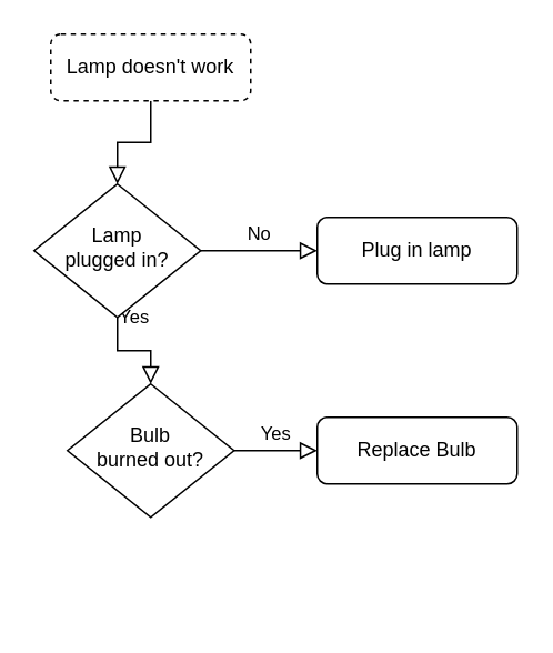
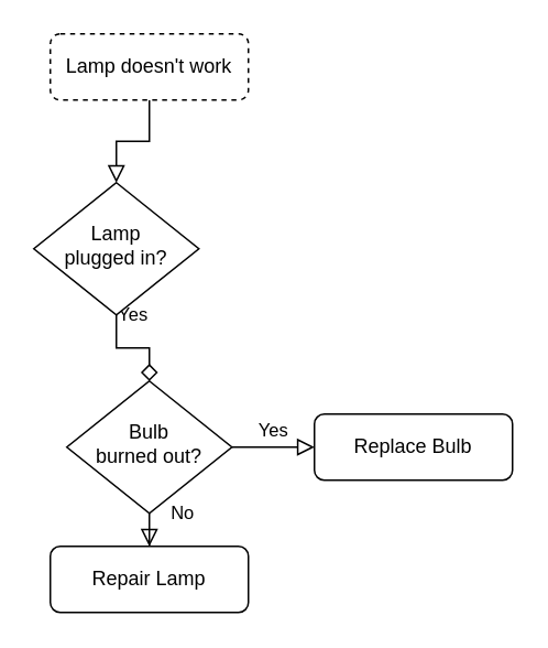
  <mxCell id="0" />
  <mxCell id="1" parent="0" />
  <mxCell id="2" value="" style="rounded=0;html=1;jettySize=auto;orthogonalLoop=1;fontSize=11;endArrow=block;endFill=0;endSize=8;strokeWidth=1;shadow=0;labelBackgroundColor=none;edgeStyle=orthogonalEdgeStyle;" edge="1" parent="1" source="3" target="6"><mxGeometry relative="1" as="geometry" /></mxCell>
  <mxCell id="3" value="Lamp doesn't work" style="rounded=1;whiteSpace=wrap;html=1;fontSize=12;glass=0;strokeWidth=1;shadow=0;dashed=1;" vertex="1" parent="1"><mxGeometry x="30" y="20" width="120" height="40" as="geometry" /></mxCell>
- <mxCell id="4" value="Yes" style="rounded=0;html=1;jettySize=auto;orthogonalLoop=1;fontSize=11;endArrow=block;endFill=0;endSize=8;strokeWidth=1;shadow=0;labelBackgroundColor=none;edgeStyle=orthogonalEdgeStyle;" edge="1" parent="1" source="6" target="10"><mxGeometry y="20" relative="1" as="geometry"><mxPoint as="offset" /></mxGeometry></mxCell>
- <mxCell id="5" value="No" style="edgeStyle=orthogonalEdgeStyle;rounded=0;html=1;jettySize=auto;orthogonalLoop=1;fontSize=11;endArrow=block;endFill=0;endSize=8;strokeWidth=1;shadow=0;labelBackgroundColor=none;" edge="1" parent="1" source="6" target="7"><mxGeometry y="10" relative="1" as="geometry"><mxPoint as="offset" /></mxGeometry></mxCell>
+ <mxCell id="4" value="Yes" style="rounded=0;html=1;jettySize=auto;orthogonalLoop=1;fontSize=11;endArrow=diamond;endFill=0;endSize=8;strokeWidth=1;shadow=0;labelBackgroundColor=none;edgeStyle=orthogonalEdgeStyle;" edge="1" parent="1" source="6" target="10"><mxGeometry y="20" relative="1" as="geometry"><mxPoint as="offset" /></mxGeometry></mxCell>
  <mxCell id="6" value="Lamp&lt;br&gt;plugged in?" style="rhombus;whiteSpace=wrap;html=1;shadow=0;fontFamily=Helvetica;fontSize=12;align=center;strokeWidth=1;spacing=6;spacingTop=-4;" vertex="1" parent="1"><mxGeometry x="20" y="110" width="100" height="80" as="geometry" /></mxCell>
- <mxCell id="7" value="Plug in lamp" style="rounded=1;whiteSpace=wrap;html=1;fontSize=12;glass=0;strokeWidth=1;shadow=0;" vertex="1" parent="1"><mxGeometry x="190" y="130" width="120" height="40" as="geometry" /></mxCell>
+ <mxCell id="8" value="No" style="rounded=0;html=1;jettySize=auto;orthogonalLoop=1;fontSize=11;endArrow=block;endFill=0;endSize=8;strokeWidth=1;shadow=0;labelBackgroundColor=none;edgeStyle=orthogonalEdgeStyle;" edge="1" parent="1" source="10" target="11"><mxGeometry x="0.333" y="20" relative="1" as="geometry"><mxPoint as="offset" /></mxGeometry></mxCell>
  <mxCell id="9" value="Yes" style="edgeStyle=orthogonalEdgeStyle;rounded=0;html=1;jettySize=auto;orthogonalLoop=1;fontSize=11;endArrow=block;endFill=0;endSize=8;strokeWidth=1;shadow=0;labelBackgroundColor=none;" edge="1" parent="1" source="10" target="12"><mxGeometry y="10" relative="1" as="geometry"><mxPoint as="offset" /></mxGeometry></mxCell>
  <mxCell id="10" value="Bulb&lt;br&gt;burned out?" style="rhombus;whiteSpace=wrap;html=1;shadow=0;fontFamily=Helvetica;fontSize=12;align=center;strokeWidth=1;spacing=6;spacingTop=-4;" vertex="1" parent="1"><mxGeometry x="40" y="230" width="100" height="80" as="geometry" /></mxCell>
+ <mxCell id="11" value="Repair Lamp" style="rounded=1;whiteSpace=wrap;html=1;fontSize=12;glass=0;strokeWidth=1;shadow=0;" vertex="1" parent="1"><mxGeometry x="30" y="330" width="120" height="40" as="geometry" /></mxCell>
  <mxCell id="12" value="Replace Bulb" style="rounded=1;whiteSpace=wrap;html=1;fontSize=12;glass=0;strokeWidth=1;shadow=0;" vertex="1" parent="1"><mxGeometry x="190" y="250" width="120" height="40" as="geometry" /></mxCell>
